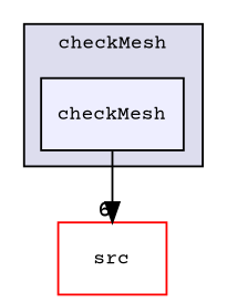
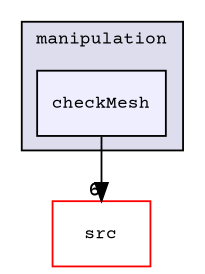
  digraph {
    compound=true
    fontname="Courier Prime"
    node [fontname="Courier Prime" fontsize=10 shape=box]
    n1 [fillcolor="#eeeeff" label=checkMesh pencolor=black style=filled]
    n2 [color=red label=src]
    subgraph cluster_1 {
      bgcolor="#ddddee"
      fontsize=10
-     label=checkMesh
+     label=manipulation
      pencolor=black
      n1
    }
    n1 -> n2 [headlabel=6 labeldistance=1.5 labelfontname=Helvetica labelfontsize=10 fontname="Courier Prime"]
  }
